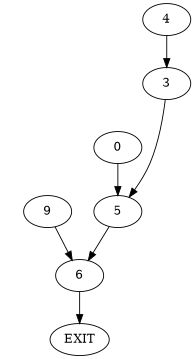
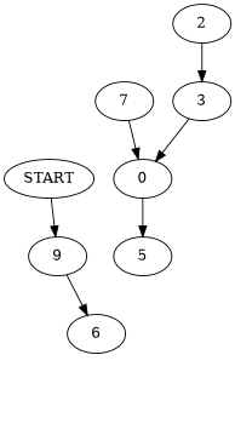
  digraph {
+   n1 [label=START]
    9
    6
-   n4 [label=EXIT]
-   2 [label=4]
+   2
    3
    5
    n8 [label=0]
+   7
+   n1 -> 9
    9 -> 6
-   6 -> n4
    2 -> 3
-   3 -> 5
-   5 -> 6
+   3 -> n8
    n8 -> 5
+   7 -> n8
  }
